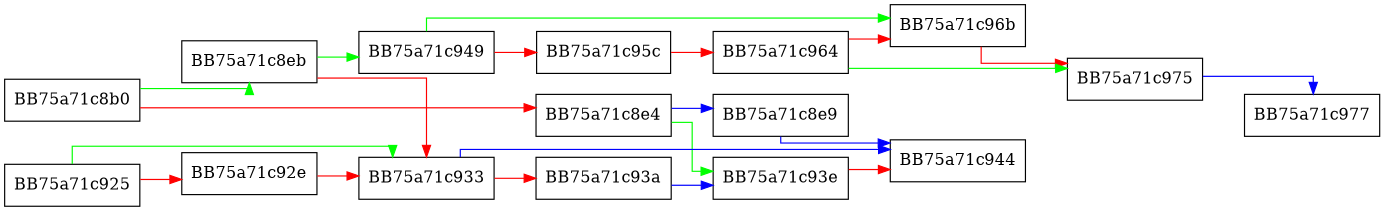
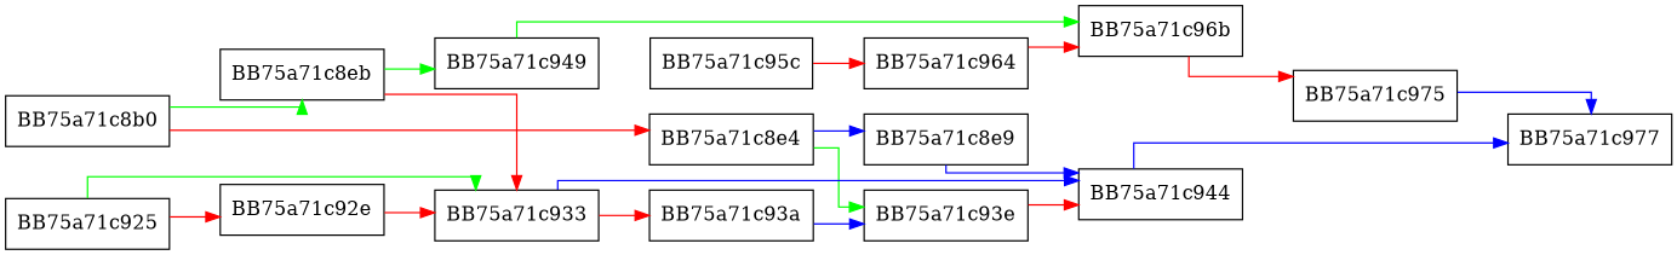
  digraph {
    rankdir=LR
    splines=ortho
    node [shape=box]
    edge [color=red]
    BB75a71c8b0
    BB75a71c8eb
    BB75a71c8e4
    BB75a71c949
    BB75a71c933
    BB75a71c93e
    BB75a71c8e9
    BB75a71c95c
    BB75a71c96b
    BB75a71c925
    BB75a71c92e
    BB75a71c944
    BB75a71c977
    BB75a71c964
    BB75a71c975
    BB75a71c93a
    BB75a71c8b0 -> BB75a71c8eb [color=green]
    BB75a71c8b0 -> BB75a71c8e4
    BB75a71c8eb -> BB75a71c949 [color=green]
    BB75a71c8eb -> BB75a71c933
    BB75a71c8e4 -> BB75a71c93e [color=green]
    BB75a71c8e4 -> BB75a71c8e9 [color=blue]
-   BB75a71c949 -> BB75a71c95c
    BB75a71c949 -> BB75a71c96b [color=green]
    BB75a71c933 -> BB75a71c944 [color=blue]
    BB75a71c933 -> BB75a71c93a
    BB75a71c93e -> BB75a71c944
    BB75a71c8e9 -> BB75a71c944 [color=blue]
    BB75a71c95c -> BB75a71c964
    BB75a71c96b -> BB75a71c975
    BB75a71c925 -> BB75a71c933 [color=green]
    BB75a71c925 -> BB75a71c92e
    BB75a71c92e -> BB75a71c933
+   BB75a71c944 -> BB75a71c977 [color=blue]
    BB75a71c964 -> BB75a71c96b
-   BB75a71c964 -> BB75a71c975 [color=green]
    BB75a71c975 -> BB75a71c977 [color=blue]
    BB75a71c93a -> BB75a71c93e [color=blue]
  }
